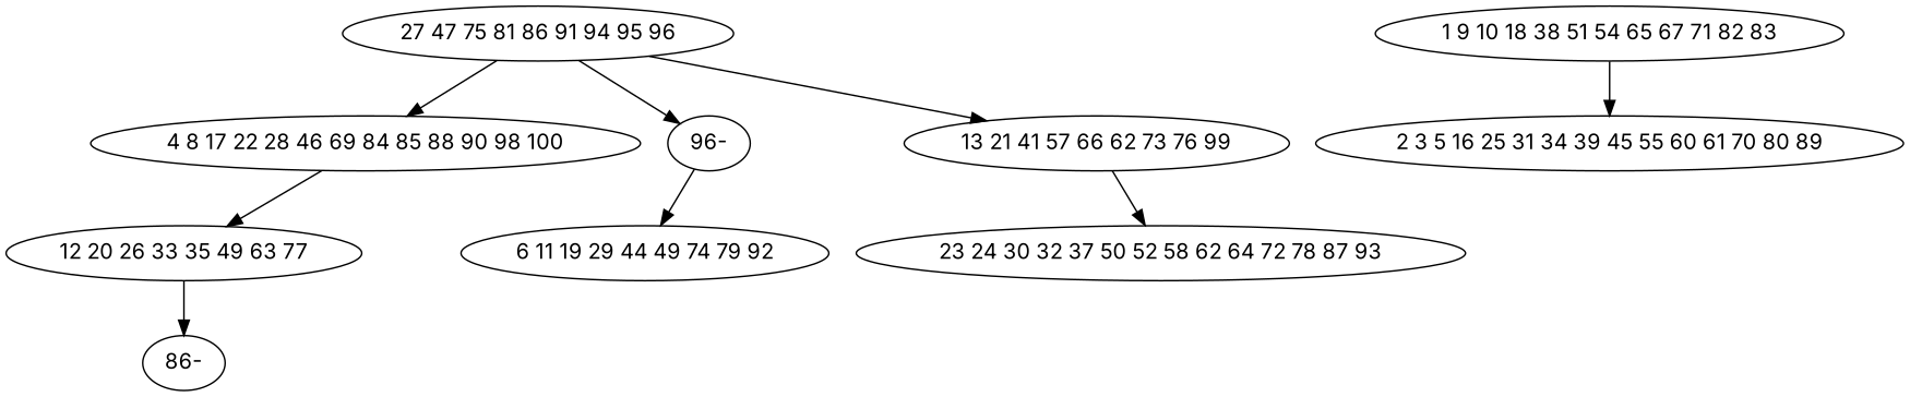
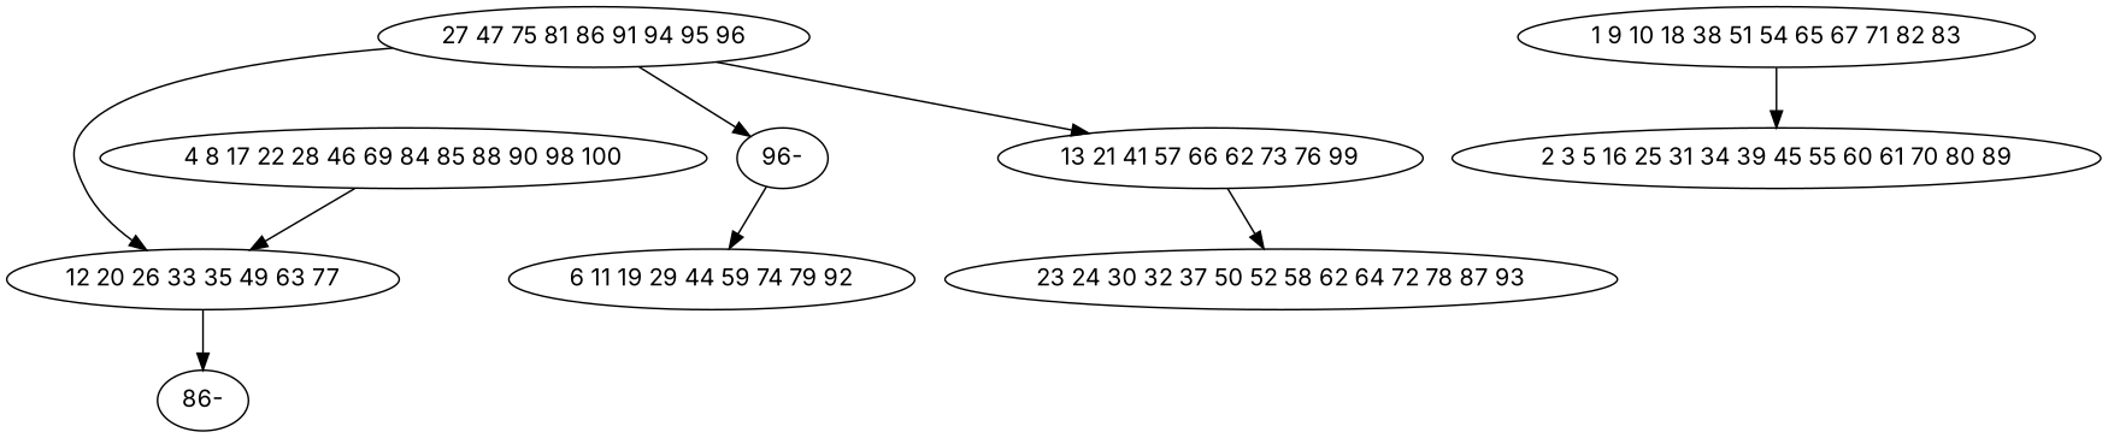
  digraph {
    fontname=Inter
    node [fontname=Inter]
    edge [fontname=Inter]
    n1 [label="27 47 75 81 86 91 94 95 96"]
    n2 [label="12 20 26 33 35 49 63 77"]
    n3 [label="96-"]
    n4 [label="13 21 41 57 66 62 73 76 99"]
    n5 [label="86-"]
-   n6 [label="6 11 19 29 44 49 74 79 92"]
+   n6 [label="6 11 19 29 44 59 74 79 92"]
    n7 [label="23 24 30 32 37 50 52 58 62 64 72 78 87 93"]
    n8 [label="4 8 17 22 28 46 69 84 85 88 90 98 100"]
    n9 [label="1 9 10 18 38 51 54 65 67 71 82 83"]
    n10 [label="2 3 5 16 25 31 34 39 45 55 60 61 70 80 89"]
-   n1 -> n8
+   n1 -> n2
    n1 -> n3
    n1 -> n4
    n2 -> n5
    n3 -> n6
    n4 -> n7
    n8 -> n2
    n9 -> n10
  }
